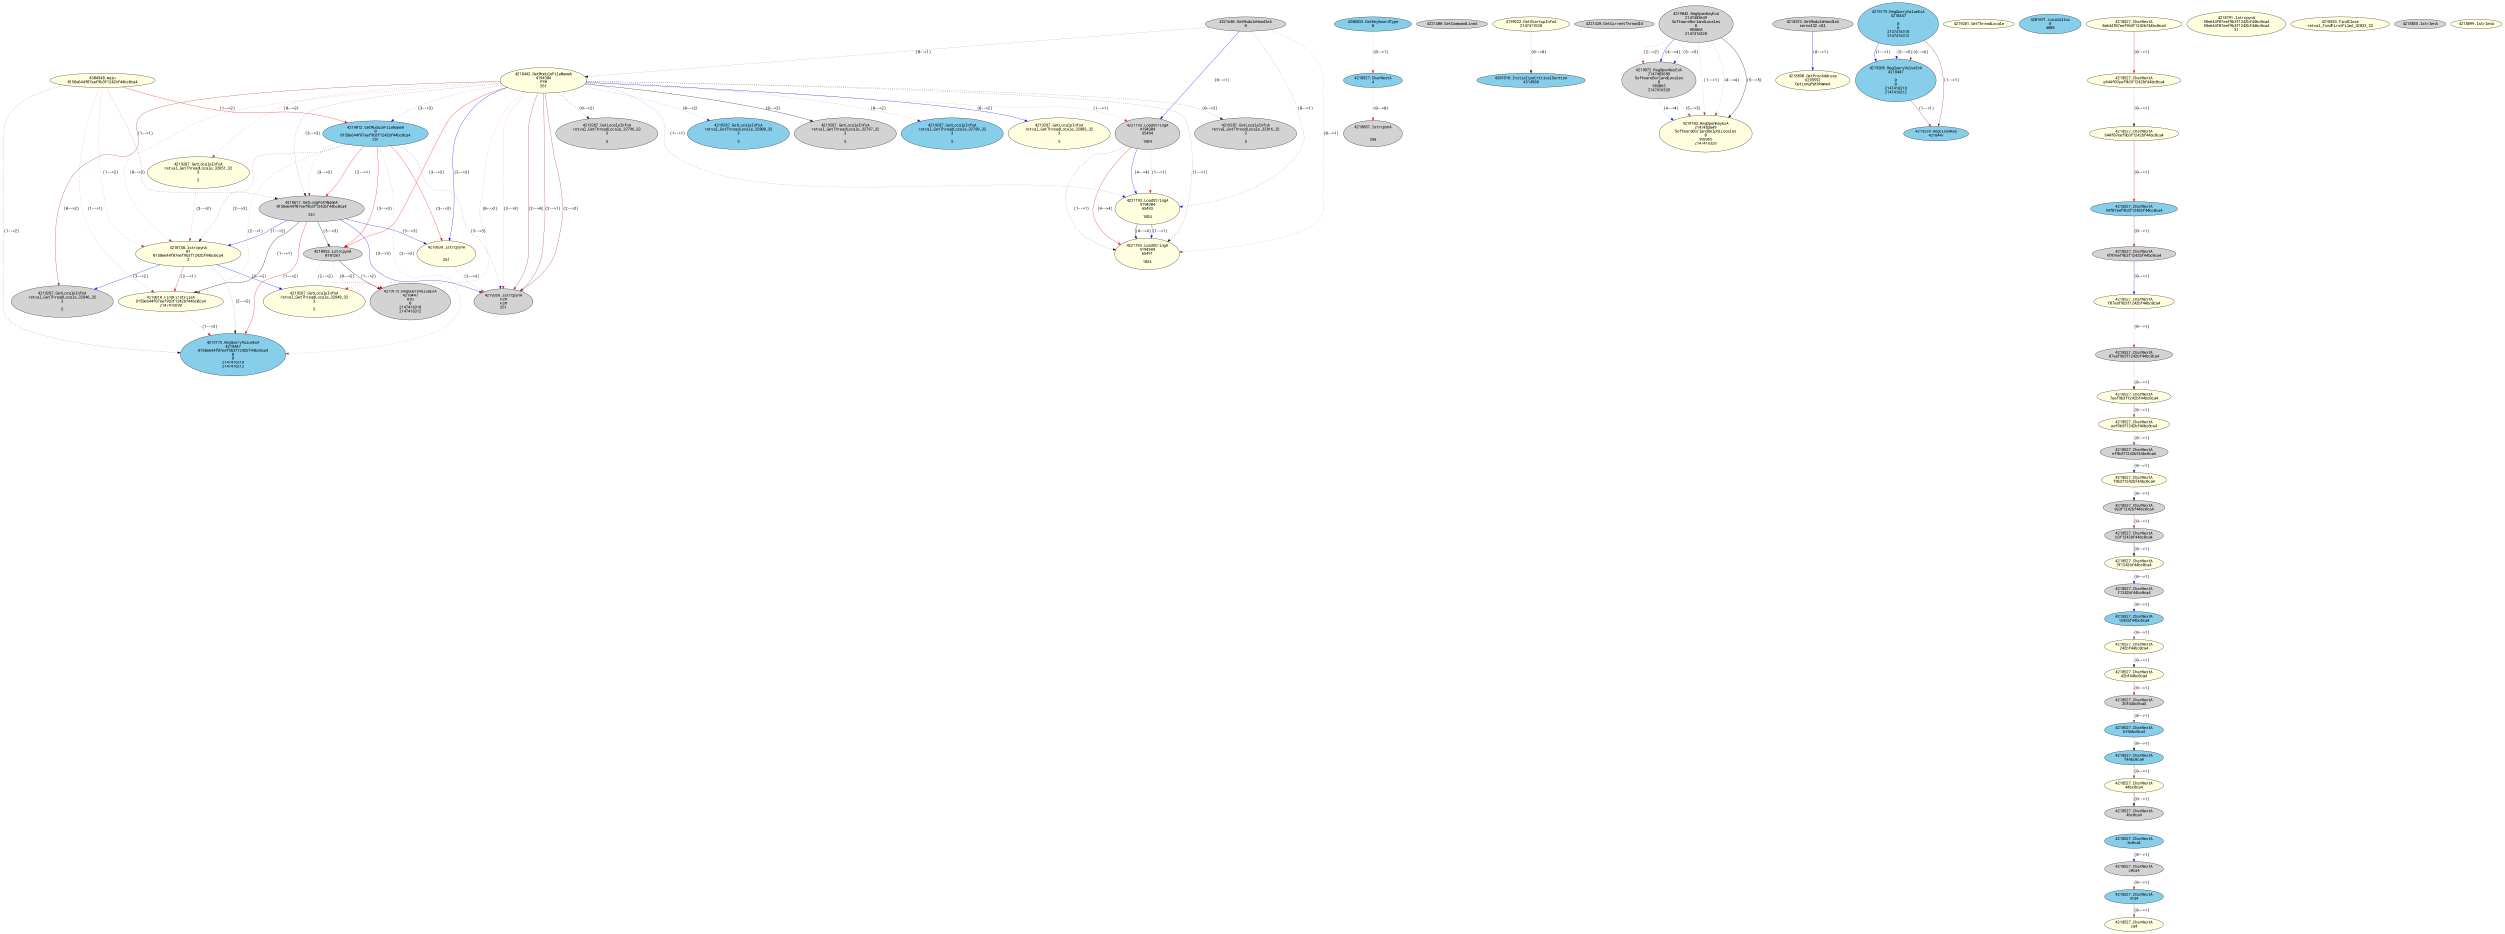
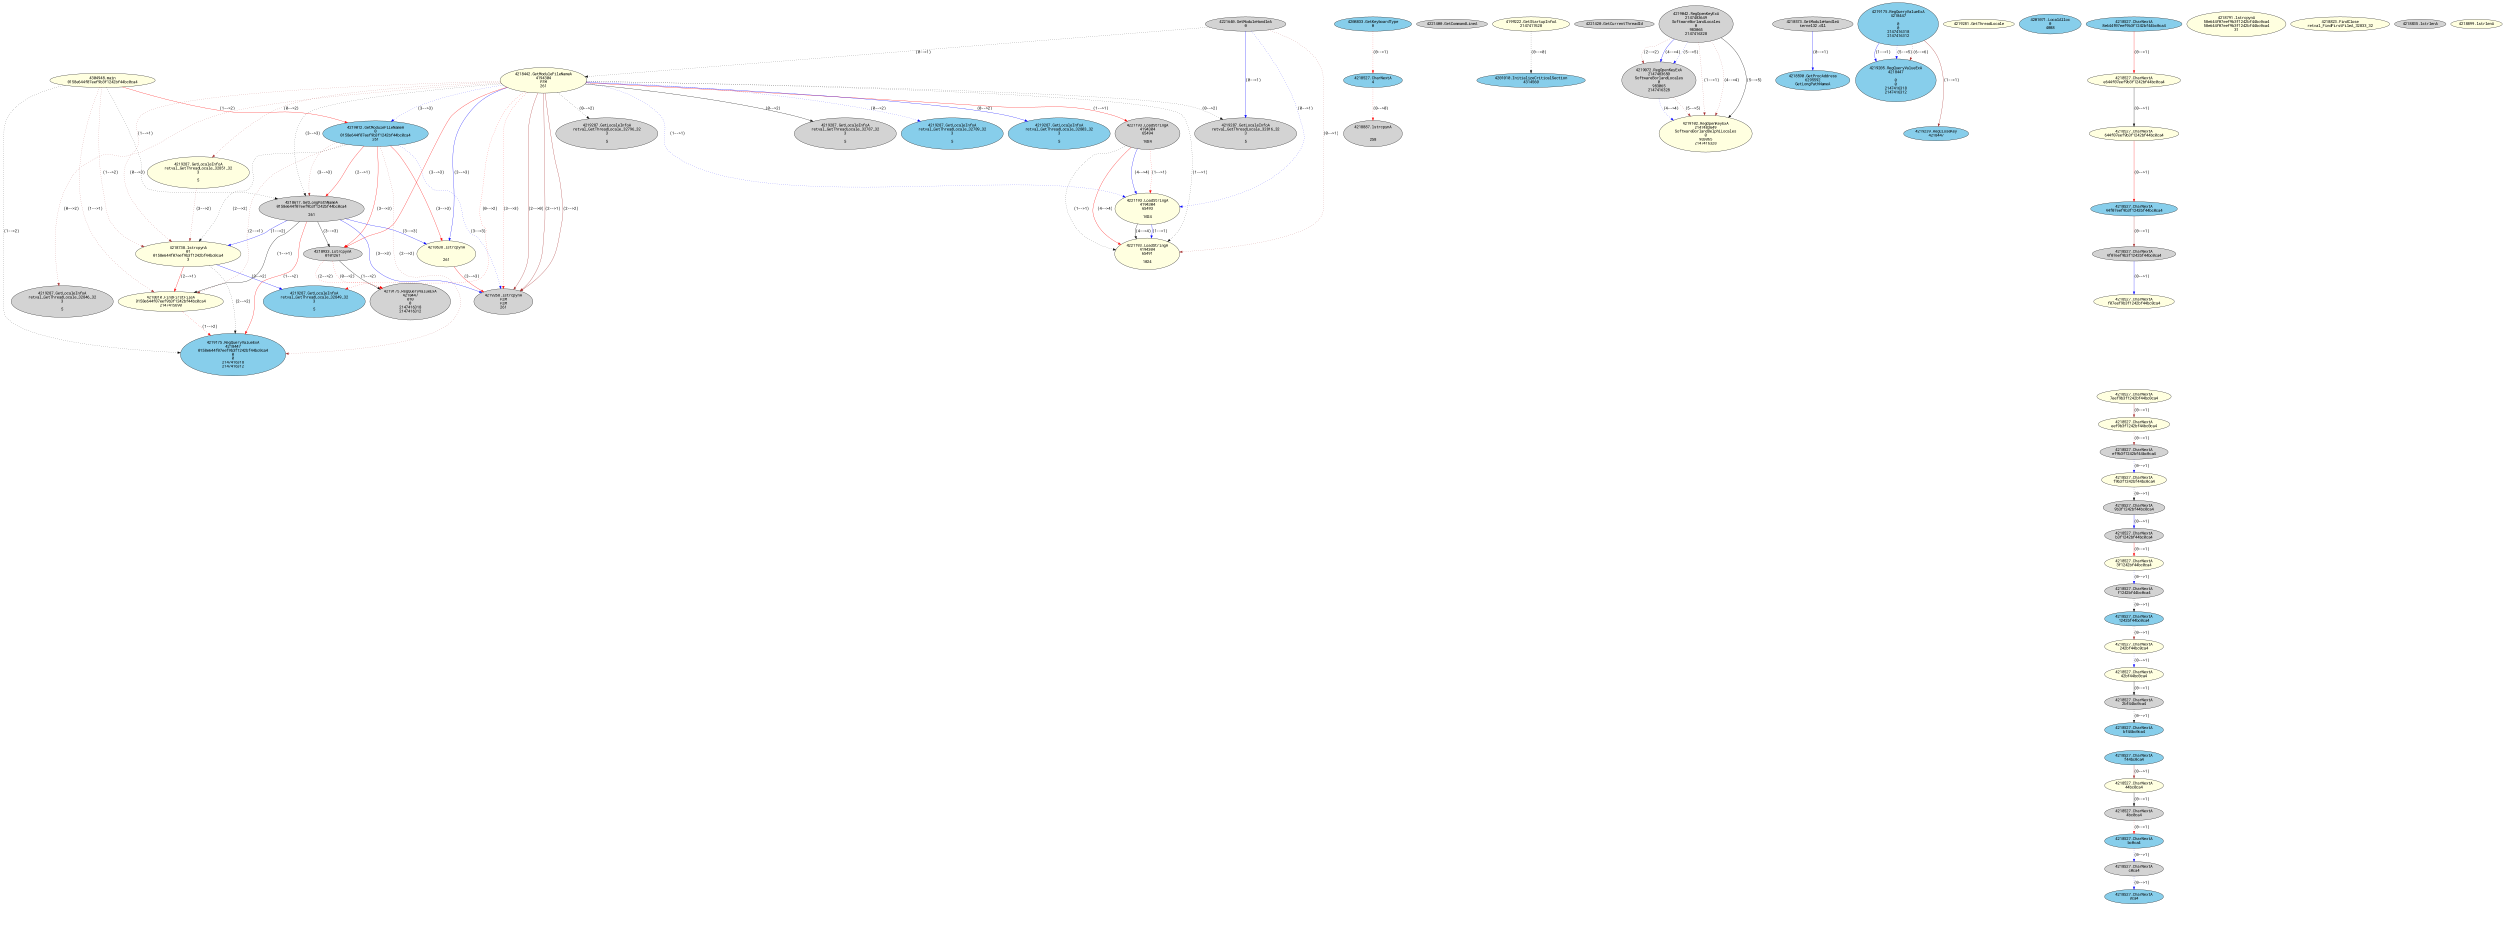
  digraph {
    fontname="Roboto Mono"
    node [fillcolor=lightyellow fontname="Roboto Mono" style=filled]
    edge [color=blue fontname="Roboto Mono" style=dotted]
    n1 [label="4304948.main\n0158e644f07eef9b3f1242bf44bc0ca4"]
    n2 [fillcolor=skyblue label="4219012.GetModuleFileNameA\n0\n0158e644f07eef9b3f1242bf44bc0ca4\n261"]
    n3 [fillcolor=lightgrey label="4218617.GetLongPathNameA\n0158e644f07eef9b3f1242bf44bc0ca4\n\n261"]
    n4 [label="4218738.lstrcpynA\n01\n0158e644f07eef9b3f1242bf44bc0ca4\n3"]
    n5 [label="4218810.FindFirstFileA\n0158e644f07eef9b3f1242bf44bc0ca4\n2147415690"]
    n6 [fillcolor=skyblue label="4219175.RegQueryValueExA\n4218447\n0158e644f07eef9b3f1242bf44bc0ca4\n0\n0\n2147416318\n2147416312"]
    n7 [label="4218638.lstrcpynA\n\n\n261"]
    n8 [fillcolor=lightgrey label="4219268.lstrcpynA\nPZM\nPZM\n261"]
    n9 [fillcolor=lightgrey label="4218933.lstrcpynA\n0101261"]
-   n10 [label="4219287.GetLocaleInfoA\nretval_GetThreadLocale_32849_32\n3\n\n5"]
+   n10 [fillcolor=skyblue label="4219287.GetLocaleInfoA\nretval_GetThreadLocale_32849_32\n3\n\n5"]
    n11 [fillcolor=lightgrey label="4219287.GetLocaleInfoA\nretval_GetThreadLocale_32846_32\n3\n\n5"]
    n12 [fillcolor=lightgrey label="4221640.GetModuleHandleA\n0"]
    n13 [label="4218442.GetModuleFileNameA\n4194304\nPZM\n261"]
    n14 [fillcolor=lightgrey label="4221193.LoadStringA\n4194304\n65494\n\n1024"]
    n15 [label="4221193.LoadStringA\n4194304\n65493\n\n1024"]
    n16 [label="4221193.LoadStringA\n4194304\n65491\n\n1024"]
    n17 [fillcolor=lightgrey label="4219287.GetLocaleInfoA\nretval_GetThreadLocale_32796_32\n3\n\n5"]
-   n18 [fillcolor=skyblue label="4219287.GetLocaleInfoA\nretval_GetThreadLocale_32808_32\n3\n\n5"]
    n19 [fillcolor=lightgrey label="4219287.GetLocaleInfoA\nretval_GetThreadLocale_32787_32\n3\n\n5"]
    n20 [label="4219287.GetLocaleInfoA\nretval_GetThreadLocale_32851_32\n3\n\n5"]
    n21 [fillcolor=skyblue label="4219287.GetLocaleInfoA\nretval_GetThreadLocale_32789_32\n3\n\n5"]
-   n22 [label="4219287.GetLocaleInfoA\nretval_GetThreadLocale_32803_32\n3\n\n5"]
+   n22 [fillcolor=skyblue label="4219287.GetLocaleInfoA\nretval_GetThreadLocale_32803_32\n3\n\n5"]
    n23 [fillcolor=lightgrey label="4219287.GetLocaleInfoA\nretval_GetThreadLocale_32816_32\n3\n\n5"]
    n24 [fillcolor=skyblue label="4208833.GetKeyboardType\n0"]
    n25 [fillcolor=skyblue label="4218527.CharNextA\n4"]
    n26 [fillcolor=lightgrey label="4218887.lstrcpynA\n\n\n258"]
    n27 [fillcolor=lightgrey label="4221400.GetCommandLineA\n"]
    n28 [label="4199222.GetStartupInfoA\n2147417628"]
    n29 [fillcolor=skyblue label="4201010.InitializeCriticalSection\n4314560"]
    n30 [fillcolor=lightgrey label="4221420.GetCurrentThreadId\n"]
    n31 [fillcolor=lightgrey label="4219175.RegQueryValueExA\n4218447\n010\n0\n2147416318\n2147416312"]
    n32 [fillcolor=lightgrey label="4219042.RegOpenKeyExA\n2147483649\nSoftware\Borland\Locales\n0\n983065\n2147416328"]
    n33 [fillcolor=lightgrey label="4219072.RegOpenKeyExA\n2147483650\nSoftware\Borland\Locales\n0\n983065\n2147416328"]
    n34 [label="4219102.RegOpenKeyExA\n2147483649\nSoftware\Borland\Delphi\Locales\n0\n983065\n2147416328"]
    n35 [fillcolor=lightgrey label="4218573.GetModuleHandleA\nkernel32.dll"]
-   n36 [label="4218590.GetProcAddress\n6295592\nGetLongPathNameA"]
+   n36 [fillcolor=skyblue label="4218590.GetProcAddress\n6295592\nGetLongPathNameA"]
    n37 [fillcolor=skyblue label="4219175.RegQueryValueExA\n4218447\n\n0\n0\n2147416318\n2147416312"]
    n38 [fillcolor=skyblue label="4219205.RegQueryValueExA\n4218447\n\n0\n0\n2147416318\n2147416312"]
    n39 [fillcolor=skyblue label="4219239.RegCloseKey\n4218447"]
    n40 [label="4219281.GetThreadLocale\n"]
    n41 [fillcolor=skyblue label="4201071.LocalAlloc\n0\n4088"]
-   n42 [label="4218527.CharNextA\n8e644f07eef9b3f1242bf44bc0ca4"]
+   n42 [fillcolor=skyblue label="4218527.CharNextA\n8e644f07eef9b3f1242bf44bc0ca4"]
    n43 [label="4218527.CharNextA\ne644f07eef9b3f1242bf44bc0ca4"]
    n44 [label="4218527.CharNextA\n644f07eef9b3f1242bf44bc0ca4"]
    n45 [fillcolor=skyblue label="4218527.CharNextA\n44f07eef9b3f1242bf44bc0ca4"]
    n46 [fillcolor=lightgrey label="4218527.CharNextA\n4f07eef9b3f1242bf44bc0ca4"]
    n47 [label="4218527.CharNextA\nf07eef9b3f1242bf44bc0ca4"]
-   n48 [fillcolor=lightgrey label="4218527.CharNextA\n07eef9b3f1242bf44bc0ca4"]
    n49 [label="4218527.CharNextA\n7eef9b3f1242bf44bc0ca4"]
    n50 [label="4218527.CharNextA\neef9b3f1242bf44bc0ca4"]
    n51 [fillcolor=lightgrey label="4218527.CharNextA\nef9b3f1242bf44bc0ca4"]
    n52 [label="4218527.CharNextA\nf9b3f1242bf44bc0ca4"]
    n53 [fillcolor=lightgrey label="4218527.CharNextA\n9b3f1242bf44bc0ca4"]
    n54 [fillcolor=lightgrey label="4218527.CharNextA\nb3f1242bf44bc0ca4"]
    n55 [label="4218527.CharNextA\n3f1242bf44bc0ca4"]
    n56 [fillcolor=lightgrey label="4218527.CharNextA\nf1242bf44bc0ca4"]
    n57 [fillcolor=skyblue label="4218527.CharNextA\n1242bf44bc0ca4"]
    n58 [label="4218527.CharNextA\n242bf44bc0ca4"]
    n59 [label="4218527.CharNextA\n42bf44bc0ca4"]
    n60 [fillcolor=lightgrey label="4218527.CharNextA\n2bf44bc0ca4"]
    n61 [fillcolor=skyblue label="4218527.CharNextA\nbf44bc0ca4"]
    n62 [fillcolor=skyblue label="4218527.CharNextA\nf44bc0ca4"]
    n63 [label="4218527.CharNextA\n44bc0ca4"]
    n64 [fillcolor=lightgrey label="4218527.CharNextA\n4bc0ca4"]
    n65 [fillcolor=skyblue label="4218527.CharNextA\nbc0ca4"]
    n66 [fillcolor=lightgrey label="4218527.CharNextA\nc0ca4"]
    n67 [fillcolor=skyblue label="4218527.CharNextA\n0ca4"]
-   n68 [label="4218527.CharNextA\nca4"]
    n69 [label="4218791.lstrcpynA\n58e644f07eef9b3f1242bf44bc0ca4\n58e644f07eef9b3f1242bf44bc0ca4\n31"]
    n70 [label="4218823.FindClose\nretval_FindFirstFileA_32833_32"]
    n71 [fillcolor=lightgrey label="4218835.lstrlenA\n"]
    n72 [label="4218899.lstrlenA\n"]
    n1 -> n2 [color=red label="(1-->2)" style=solid]
    n1 -> n3 [color=black label="(1-->1)"]
    n1 -> n4 [color=brown label="(1-->2)"]
    n1 -> n5 [color=brown label="(1-->1)"]
    n1 -> n6 [color=black label="(1-->2)"]
    n2 -> n3 [color=red label="(2-->1)" style=solid]
    n2 -> n3 [color=brown label="(3-->3)"]
    n2 -> n4 [color=black label="(2-->2)"]
    n2 -> n5 [color=brown label="(2-->1)"]
    n2 -> n6 [color=brown label="(2-->2)"]
    n2 -> n7 [color=red label="(3-->3)" style=solid]
    n2 -> n8 [label="(3-->3)"]
    n2 -> n9 [color=red label="(3-->3)" style=solid]
    n3 -> n4 [label="(1-->2)" style=solid]
    n3 -> n5 [color=black label="(1-->1)" style=solid]
    n3 -> n6 [color=red label="(1-->2)" style=solid]
    n3 -> n7 [label="(3-->3)" style=solid]
    n3 -> n8 [label="(3-->3)" style=solid]
    n3 -> n9 [color=black label="(3-->3)" style=solid]
    n4 -> n5 [color=red label="(2-->1)" style=solid]
    n4 -> n6 [color=black label="(2-->2)"]
    n4 -> n10 [label="(3-->2)" style=solid]
-   n4 -> n11 [label="(3-->2)" style=solid]
    n5 -> n6 [color=red label="(1-->2)"]
-   n7 -> n8 [color=red label="(3-->3)"]
+   n7 -> n8 [color=red label="(3-->3)" style=solid]
    n9 -> n31 [color=black label="(1-->2)" style=solid]
    n9 -> n31 [color=red label="(2-->2)"]
    n9 -> n31 [color=red label="(0-->2)"]
    n12 -> n13 [color=black label="(0-->1)"]
-   n12 -> n14 [label="(0-->1)" style=solid]
+   n12 -> n23 [label="(0-->1)" style=solid]
    n12 -> n15 [label="(0-->1)"]
    n12 -> n16 [color=brown label="(0-->1)"]
    n13 -> n2 [label="(3-->3)"]
    n13 -> n3 [color=black label="(3-->3)"]
    n13 -> n4 [color=brown label="(0-->3)"]
    n13 -> n7 [label="(3-->3)" style=solid]
    n13 -> n8 [color=brown label="(2-->1)" style=solid]
    n13 -> n8 [color=brown label="(2-->2)" style=solid]
    n13 -> n8 [color=red label="(3-->3)"]
    n13 -> n8 [color=brown label="(2-->0)" style=solid]
    n13 -> n9 [color=red label="(3-->3)" style=solid]
    n13 -> n10 [color=red label="(0-->2)"]
-   n13 -> n11 [color=brown label="(0-->2)" style=solid]
-   n13 -> n14 [color=red label="(1-->1)"]
+   n13 -> n11 [color=brown label="(0-->2)"]
+   n13 -> n14 [color=red label="(1-->1)" style=solid]
    n13 -> n15 [label="(1-->1)"]
    n13 -> n16 [color=black label="(1-->1)"]
    n13 -> n17 [color=black label="(0-->2)"]
-   n13 -> n18 [label="(0-->2)"]
    n13 -> n19 [color=black label="(0-->2)" style=solid]
    n13 -> n20 [color=brown label="(0-->2)"]
    n13 -> n21 [label="(0-->2)"]
    n13 -> n22 [label="(0-->2)" style=solid]
    n13 -> n23 [color=black label="(0-->2)"]
    n14 -> n15 [color=red label="(1-->1)"]
    n14 -> n15 [label="(4-->4)" style=solid]
    n14 -> n16 [color=black label="(1-->1)"]
    n14 -> n16 [color=red label="(4-->4)" style=solid]
    n15 -> n16 [label="(1-->1)" style=solid]
    n15 -> n16 [color=black label="(4-->4)" style=solid]
    n20 -> n4 [color=brown label="(3-->2)"]
    n24 -> n25 [color=red label="(0-->1)"]
    n25 -> n26 [color=red label="(0-->0)"]
    n28 -> n29 [color=black label="(0-->0)"]
    n32 -> n33 [color=brown label="(2-->2)"]
    n32 -> n33 [label="(4-->4)" style=solid]
    n32 -> n33 [label="(5-->5)"]
    n32 -> n34 [color=brown label="(1-->1)"]
    n32 -> n34 [color=brown label="(4-->4)"]
    n32 -> n34 [color=black label="(5-->5)" style=solid]
    n33 -> n34 [label="(4-->4)"]
    n33 -> n34 [color=brown label="(5-->5)"]
    n35 -> n36 [label="(0-->1)" style=solid]
    n37 -> n38 [label="(1-->1)" style=solid]
    n37 -> n38 [label="(5-->5)"]
    n37 -> n38 [color=brown label="(6-->6)"]
    n37 -> n39 [color=brown label="(1-->1)" style=solid]
-   n38 -> n39 [color=brown label="(1-->1)" style=solid]
    n42 -> n43 [color=red label="(0-->1)" style=solid]
-   n43 -> n44 [color=black label="(0-->1)"]
+   n43 -> n44 [color=black label="(0-->1)" style=solid]
    n44 -> n45 [color=red label="(0-->1)" style=solid]
    n45 -> n46 [color=brown label="(0-->1)" style=solid]
    n46 -> n47 [label="(0-->1)" style=solid]
-   n47 -> n48 [color=red label="(0-->1)"]
-   n48 -> n49 [color=black label="(0-->1)"]
    n49 -> n50 [color=brown label="(0-->1)" style=solid]
    n50 -> n51 [color=brown label="(0-->1)"]
    n51 -> n52 [label="(0-->1)"]
    n52 -> n53 [color=black label="(0-->1)"]
-   n53 -> n54 [color=brown label="(0-->1)" style=solid]
-   n54 -> n55 [color=black label="(0-->1)" style=solid]
+   n53 -> n54 [label="(0-->1)" style=solid]
+   n54 -> n55 [color=red label="(0-->1)" style=solid]
    n55 -> n56 [label="(0-->1)"]
-   n56 -> n57 [label="(0-->1)"]
+   n56 -> n57 [color=black label="(0-->1)"]
    n57 -> n58 [color=brown label="(0-->1)"]
-   n58 -> n59 [color=black label="(0-->1)"]
-   n59 -> n60 [color=red label="(0-->1)" style=solid]
-   n60 -> n61 [color=brown label="(0-->1)"]
-   n61 -> n62 [color=black label="(0-->1)"]
+   n58 -> n59 [label="(0-->1)"]
+   n59 -> n60 [color=black label="(0-->1)" style=solid]
+   n60 -> n61 [color=black label="(0-->1)"]
    n62 -> n63 [color=brown label="(0-->1)" style=solid]
    n63 -> n64 [color=black label="(0-->1)" style=solid]
+   n64 -> n65 [color=red label="(0-->1)"]
    n65 -> n66 [label="(0-->1)"]
-   n66 -> n67 [color=red label="(0-->1)"]
-   n67 -> n68 [color=brown label="(0-->1)" style=solid]
+   n66 -> n67 [label="(0-->1)"]
  }
